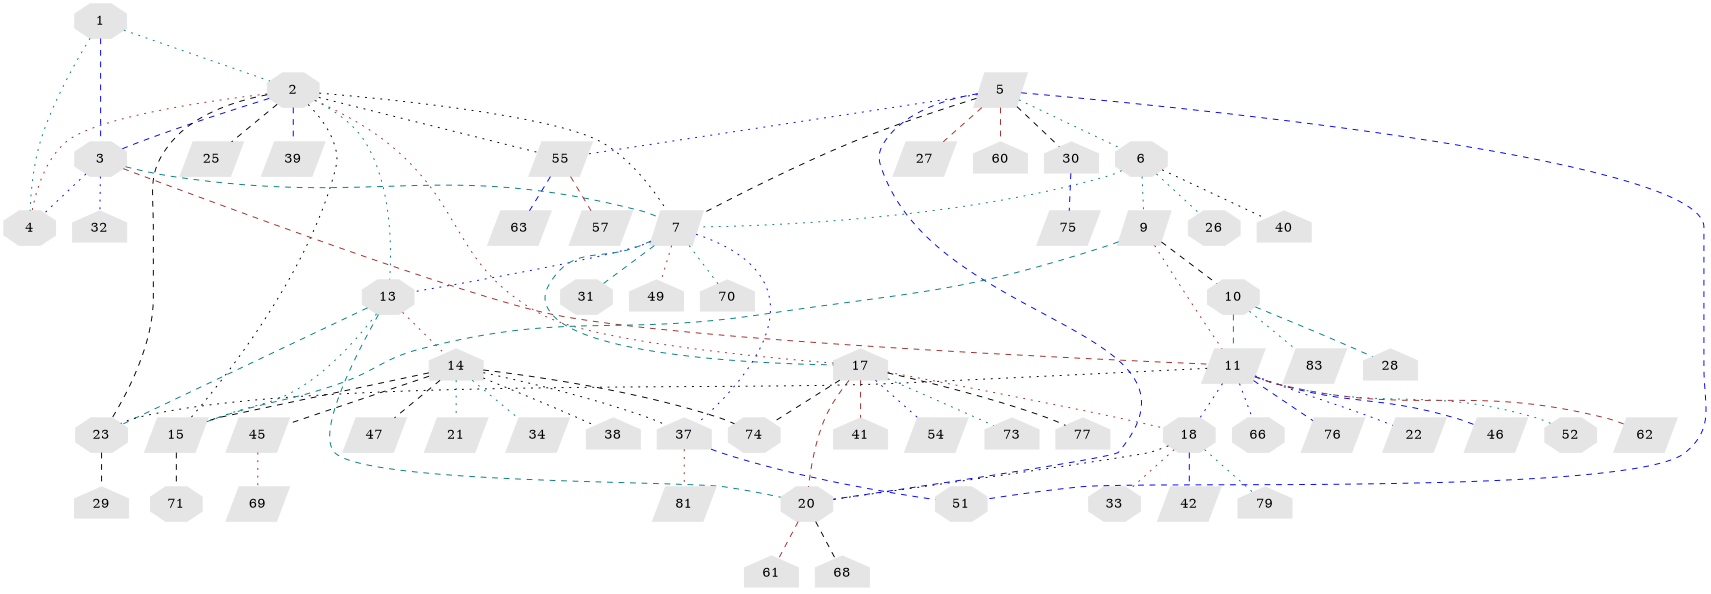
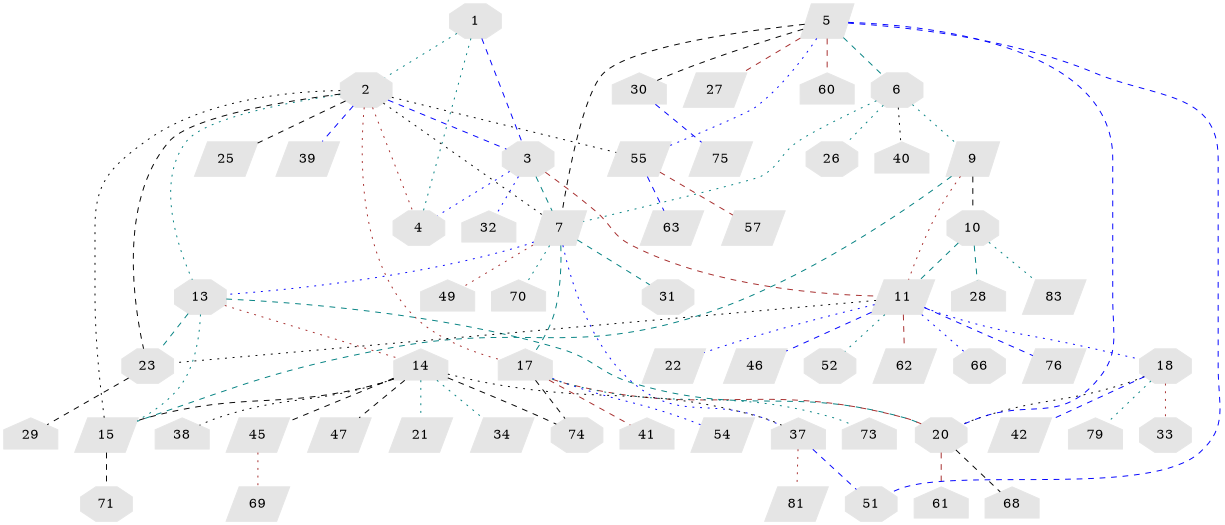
  graph {
    node [color=gray90 shape=parallelogram style=filled]
    edge [color=teal style=dotted]
    1 [shape=octagon super="+48"]
    2 [shape=octagon super="+59"]
    3 [shape=octagon super="+78"]
    4 [shape=octagon super="+24"]
    7 [super="+72"]
    13 [shape=octagon super="+43"]
    15 [super="+16"]
    17 [shape=house super="+19"]
    23 [shape=octagon super="+80"]
    25
    39
    55 [super="+65"]
    11 [super="+12"]
    32 [shape=house]
    31 [shape=octagon]
    37 [shape=house super="+82"]
    49 [shape=house]
    70 [shape=house]
    20 [shape=octagon super="+35"]
    14 [shape=house super="+64"]
    71 [shape=octagon]
    18 [shape=octagon super="+36"]
    74 [shape=octagon]
    41 [shape=house]
    54
    73 [shape=house]
-   77 [shape=house]
    29 [shape=house]
    57
    63
    22
    46 [super="+58"]
    52 [shape=octagon]
    62
    66 [shape=octagon]
    76
    5 [super="+67"]
    6 [shape=octagon super="+8"]
    27
    30 [shape=house super="+44"]
    51 [shape=octagon]
    60 [shape=house]
    9
    26 [shape=octagon]
    40 [shape=house super="+53"]
    61 [shape=house]
    68 [shape=house]
    75
    10 [shape=octagon super="+50"]
    81
    28 [shape=house]
    83
    33 [shape=octagon]
    42
    79 [shape=house]
    21
    34
    38 [shape=house]
    45
    47 [super="+56"]
    69
    1 -- 2
    1 -- 3 [color=blue style=dashed]
    1 -- 4
    2 -- 3 [color=blue style=dashed]
    2 -- 4 [color=brown]
    2 -- 7 [color=black]
    2 -- 13
    2 -- 15 [color=black]
    2 -- 17 [color=brown]
    2 -- 23 [color=black style=dashed]
    2 -- 25 [color=black style=dashed]
    2 -- 39 [color=blue style=dashed]
    2 -- 55 [color=black]
    3 -- 4 [color=blue]
    3 -- 7 [style=dashed weight=2]
    3 -- 11 [color=brown style=dashed]
    3 -- 32 [color=blue]
    7 -- 13 [color=blue]
    7 -- 17 [style=dashed]
    7 -- 31 [style=dashed]
    7 -- 37 [color=blue]
    7 -- 49 [color=brown]
    7 -- 70
    13 -- 15 [weight=2]
    13 -- 23 [style=dashed]
    13 -- 20 [style=dashed]
    13 -- 14 [color=brown]
    15 -- 71 [color=black style=dashed]
    17 -- 20 [color=brown style=dashed weight=2]
-   17 -- 18 [color=brown weight=2]
    17 -- 74 [color=black style=dashed]
    17 -- 41 [color=brown style=dashed]
    17 -- 54 [color=blue]
    17 -- 73
-   17 -- 77 [color=black style=dashed]
    23 -- 29 [color=black style=dashed]
    55 -- 57 [color=brown style=dashed]
    55 -- 63 [color=blue style=dashed]
    11 -- 23 [color=black]
    11 -- 18 [color=blue]
    11 -- 22 [color=blue]
    11 -- 46 [color=blue style=dashed]
    11 -- 52
    11 -- 62 [color=brown style=dashed]
    11 -- 66 [color=blue]
    11 -- 76 [color=blue style=dashed]
    37 -- 51 [color=blue style=dashed]
    37 -- 81 [color=brown]
    20 -- 61 [color=brown style=dashed]
    20 -- 68 [color=black style=dashed]
    14 -- 15 [color=black style=dashed weight=2]
    14 -- 37 [color=black]
    14 -- 74 [color=black style=dashed]
    14 -- 21
    14 -- 34
    14 -- 38 [color=black]
    14 -- 45 [color=black style=dashed]
    14 -- 47 [color=black style=dashed]
    18 -- 20 [color=black]
    18 -- 33 [color=brown]
    18 -- 42 [color=blue style=dashed]
    18 -- 79
    5 -- 7 [color=black style=dashed]
    5 -- 55 [color=blue]
    5 -- 20 [color=blue style=dashed]
-   5 -- 6 [weight=2]
+   5 -- 6 [style=dashed weight=2]
    5 -- 27 [color=brown style=dashed]
    5 -- 30 [color=black style=dashed]
    5 -- 51 [color=blue style=dashed]
    5 -- 60 [color=brown style=dashed]
    6 -- 7 [weight=2]
    6 -- 9
    6 -- 26
    6 -- 40 [color=black]
    30 -- 75 [color=blue style=dashed]
    9 -- 15 [style=dashed]
    9 -- 11 [color=brown weight=2]
    9 -- 10 [color=black style=dashed]
    10 -- 11 [style=dashed weight=2]
    10 -- 28 [style=dashed]
    10 -- 83
    45 -- 69 [color=brown]
  }
